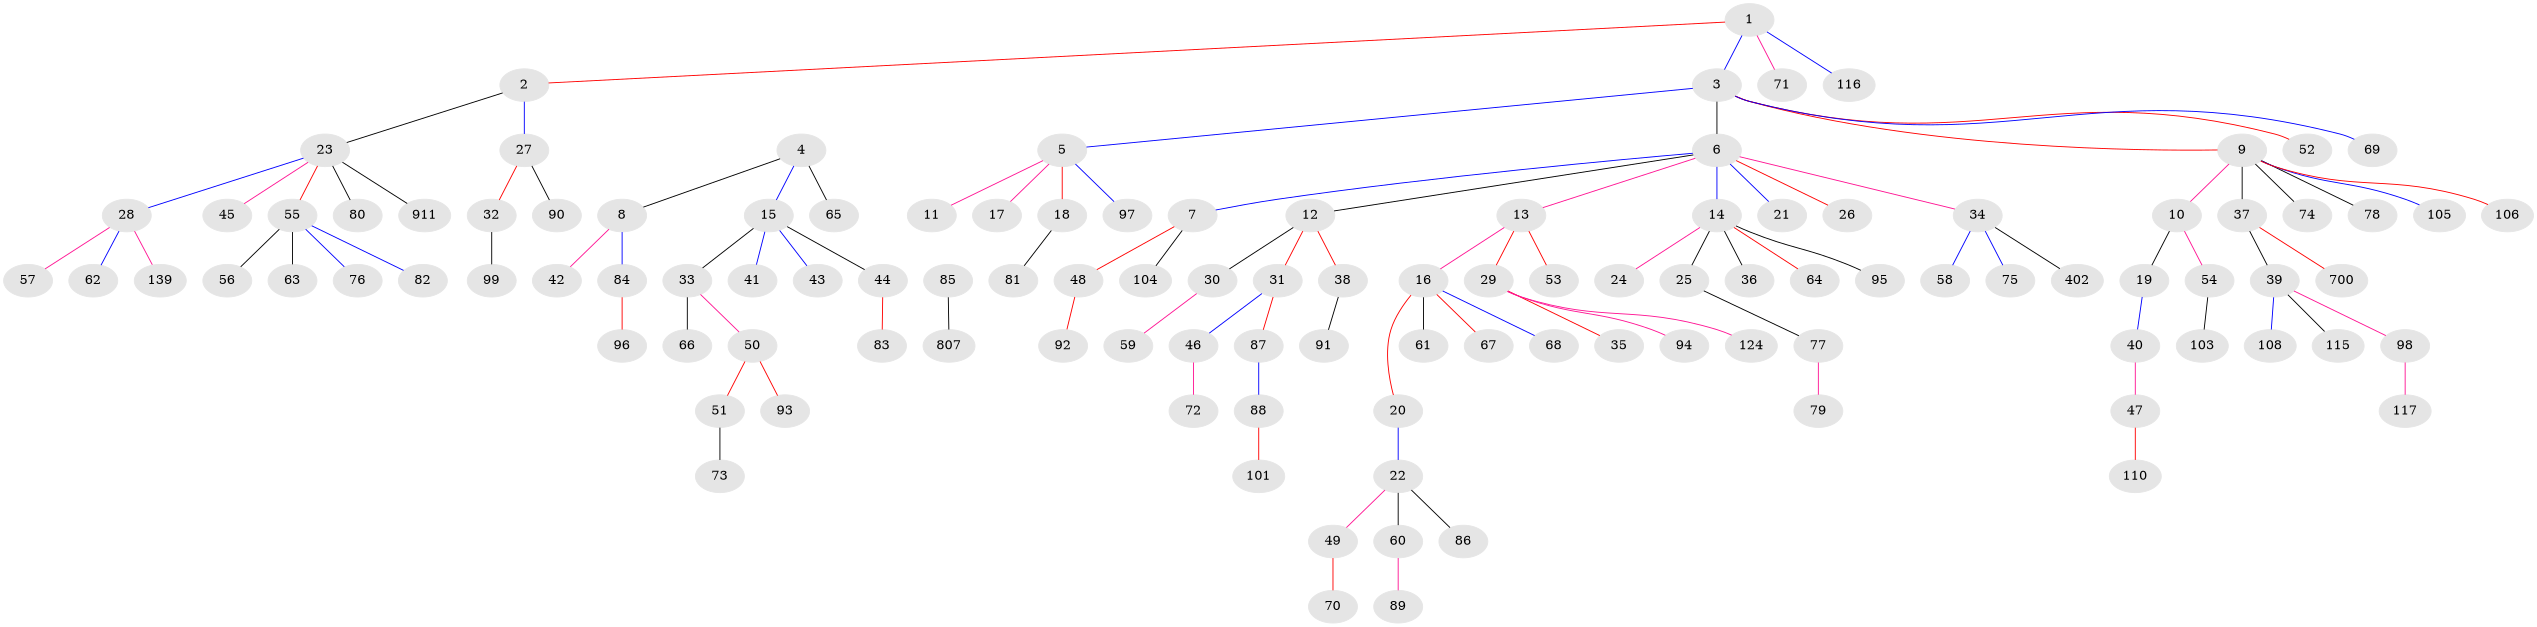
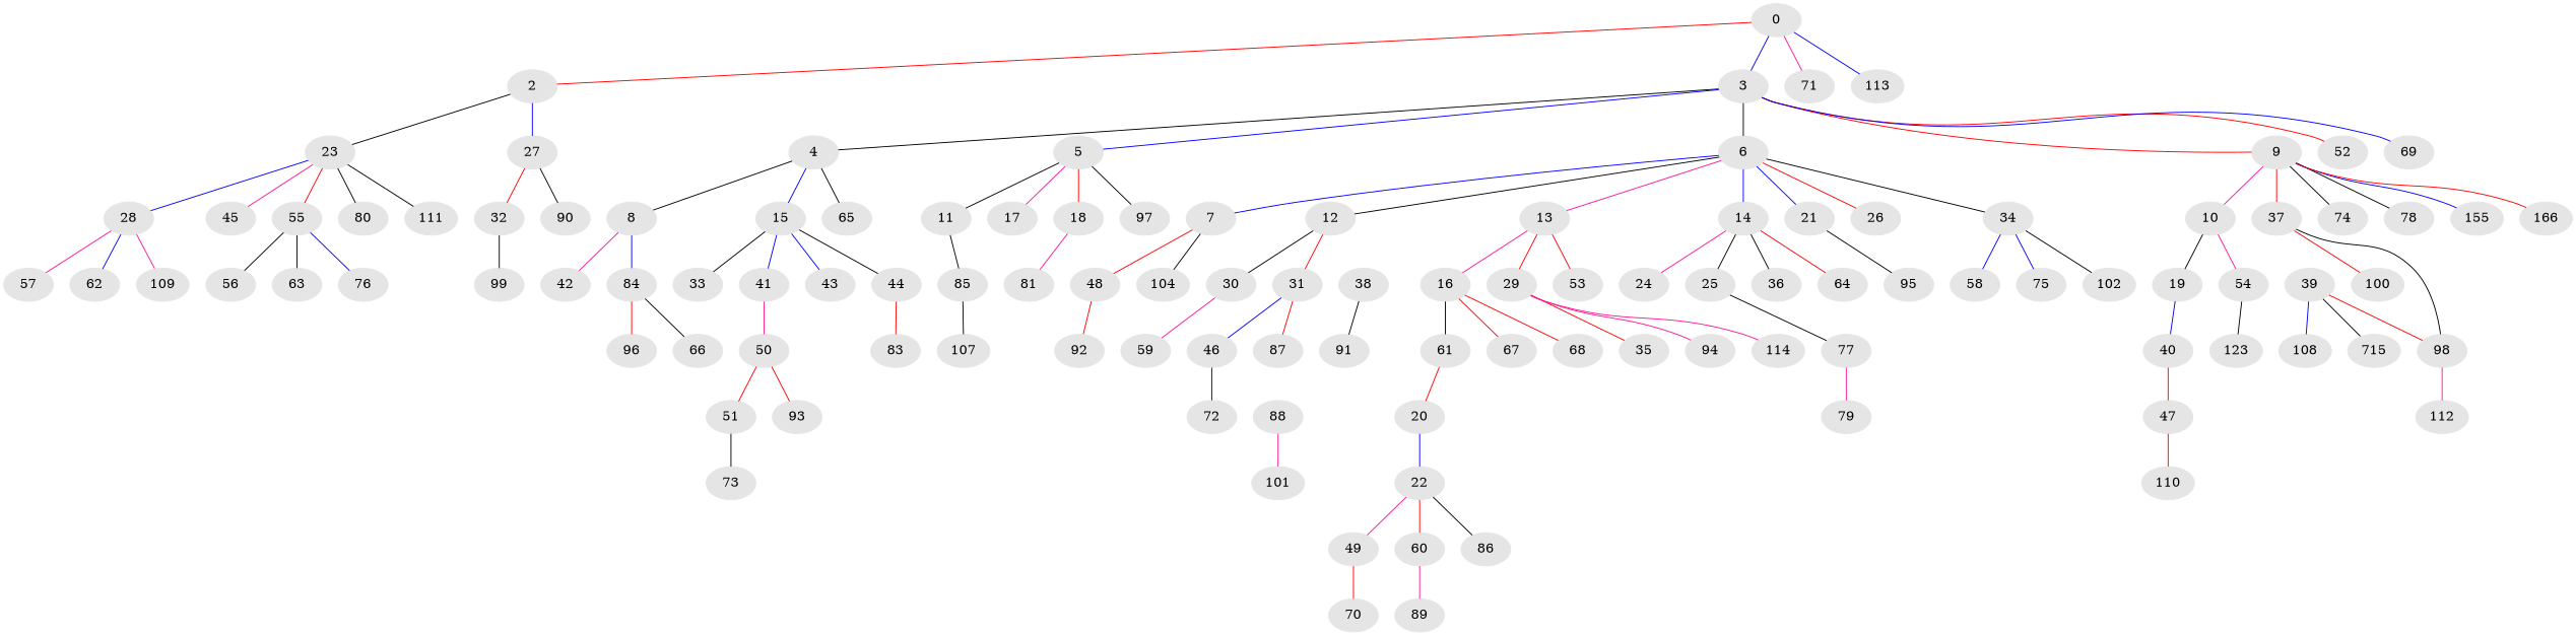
  graph {
    fontname="DejaVu Serif"
    node [color=gray90 fontname="DejaVu Serif" style=filled]
    edge [color=black fontname="DejaVu Serif"]
-   1
+   1 [label=0]
    2
    3
    71
-   113 [label=116]
+   113
    23
    27
    4
    5
    6
    9
    52
    69
    28
    45
    55
    80
-   111 [label=911]
+   111
    32
    90
    8
    15
    65
    11
    17
    18
    97
    7
    12
    13
    14
    21
    26
    34
    10
    37
    74
    78
-   105
-   106
+   105 [label=155]
+   106 [label=166]
    42
    84
    33
    41
    43
    44
    85
    81
    48
    104
    30
    31
    38
    16
    29
    53
    24
    25
    36
    64
    95
    58
    75
-   102 [label=402]
+   102
    92
    96
    19
    54
    39
-   100 [label=700]
+   100
    40
-   103
-   107 [label=807]
+   103 [label=123]
+   107
    59
    46
    87
    91
    20
    61
    67
    68
    35
    94
-   114 [label=124]
+   114
    77
    66
    50
    83
    22
    47
    49
    60
    86
    70
    89
    57
    62
-   109 [label=139]
+   109
    56
    63
    76
-   82
    79
    99
    72
    88
    98
    108
-   115
-   112 [label=117]
+   115 [label=715]
+   112
    110
    51
    93
    73
    101
    1 -- 2 [color=red]
    1 -- 3 [color=blue]
    1 -- 71 [color=deeppink]
    1 -- 113 [color=blue]
    2 -- 23
    2 -- 27 [color=blue]
+   3 -- 4
    3 -- 5 [color=blue]
    3 -- 6
    3 -- 9 [color=red]
    3 -- 52 [color=red]
    3 -- 69 [color=blue]
    23 -- 28 [color=blue]
    23 -- 45 [color=deeppink]
    23 -- 55 [color=red]
    23 -- 80
    23 -- 111
    27 -- 32 [color=red]
    27 -- 90
    4 -- 8
    4 -- 15 [color=blue]
    4 -- 65
-   5 -- 11 [color=deeppink]
+   5 -- 11
    5 -- 17 [color=deeppink]
    5 -- 18 [color=red]
-   5 -- 97 [color=blue]
+   5 -- 97
    6 -- 7 [color=blue]
    6 -- 12
    6 -- 13 [color=deeppink]
    6 -- 14 [color=blue]
    6 -- 21 [color=blue]
    6 -- 26 [color=red]
-   6 -- 34 [color=deeppink]
+   6 -- 34
    9 -- 10 [color=deeppink]
-   9 -- 37
+   9 -- 37 [color=red]
    9 -- 74
    9 -- 78
    9 -- 105 [color=blue]
    9 -- 106 [color=red]
    28 -- 57 [color=deeppink]
    28 -- 62 [color=blue]
    28 -- 109 [color=deeppink]
    55 -- 56
    55 -- 63
    55 -- 76 [color=blue]
-   55 -- 82 [color=blue]
    32 -- 99
    8 -- 42 [color=deeppink]
    8 -- 84 [color=blue]
    15 -- 33
    15 -- 41 [color=blue]
    15 -- 43 [color=blue]
    15 -- 44
-   18 -- 81
+   11 -- 85
+   18 -- 81 [color=deeppink]
    7 -- 48 [color=red]
    7 -- 104
    12 -- 30
    12 -- 31 [color=red]
-   12 -- 38 [color=red]
    13 -- 16 [color=deeppink]
    13 -- 29 [color=red]
    13 -- 53 [color=red]
    14 -- 24 [color=deeppink]
    14 -- 25
    14 -- 36
    14 -- 64 [color=red]
-   14 -- 95
+   21 -- 95
    34 -- 58 [color=blue]
    34 -- 75 [color=blue]
    34 -- 102
    10 -- 19
    10 -- 54 [color=deeppink]
-   37 -- 39
+   37 -- 98
    37 -- 100 [color=red]
    84 -- 96 [color=red]
-   33 -- 66
-   33 -- 50 [color=deeppink]
+   84 -- 66
+   41 -- 50 [color=deeppink]
    44 -- 83 [color=red]
    85 -- 107
    48 -- 92 [color=red]
    30 -- 59 [color=deeppink]
    31 -- 46 [color=blue]
    31 -- 87 [color=red]
    38 -- 91
-   16 -- 20 [color=red]
+   61 -- 20 [color=red]
    16 -- 61
    16 -- 67 [color=red]
-   16 -- 68 [color=blue]
+   16 -- 68 [color=red]
    29 -- 35 [color=red]
    29 -- 94 [color=deeppink]
    29 -- 114 [color=deeppink]
    25 -- 77
    19 -- 40 [color=blue]
    54 -- 103
-   39 -- 98 [color=deeppink]
+   39 -- 98 [color=red]
    39 -- 108 [color=blue]
    39 -- 115
-   40 -- 47 [color=deeppink]
-   46 -- 72 [color=deeppink]
-   87 -- 88 [color=blue]
+   40 -- 47 [color=red]
+   46 -- 72 [color=blue]
    20 -- 22 [color=blue]
    77 -- 79 [color=deeppink]
    50 -- 51 [color=red]
    50 -- 93 [color=red]
    22 -- 49 [color=deeppink]
-   22 -- 60
+   22 -- 60 [color=red]
    22 -- 86
    47 -- 110 [color=red]
    49 -- 70 [color=red]
    60 -- 89 [color=deeppink]
-   88 -- 101 [color=red]
+   88 -- 101 [color=deeppink]
    98 -- 112 [color=deeppink]
    51 -- 73
  }
